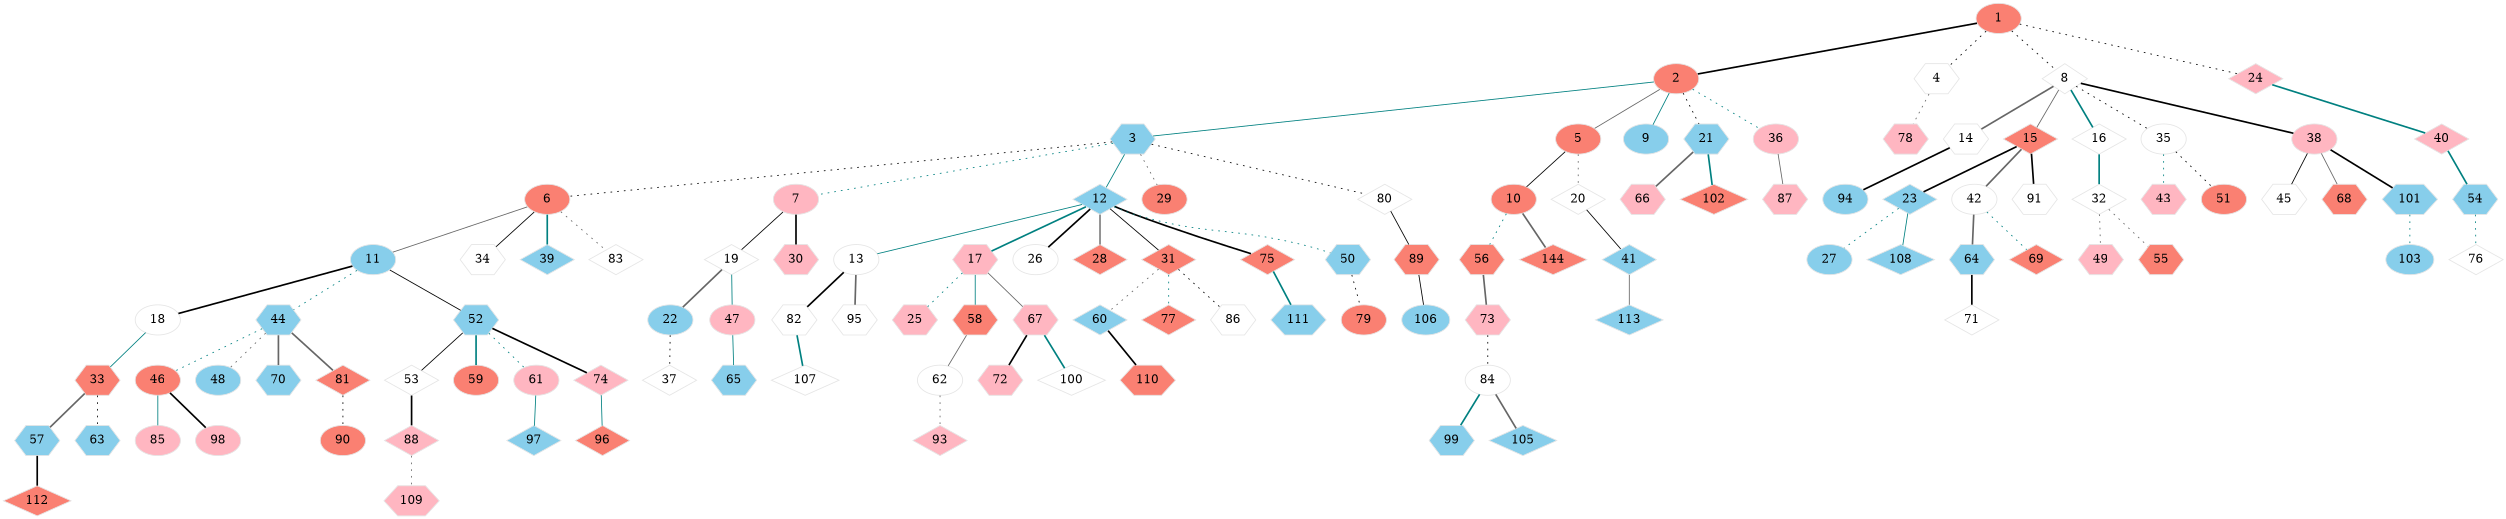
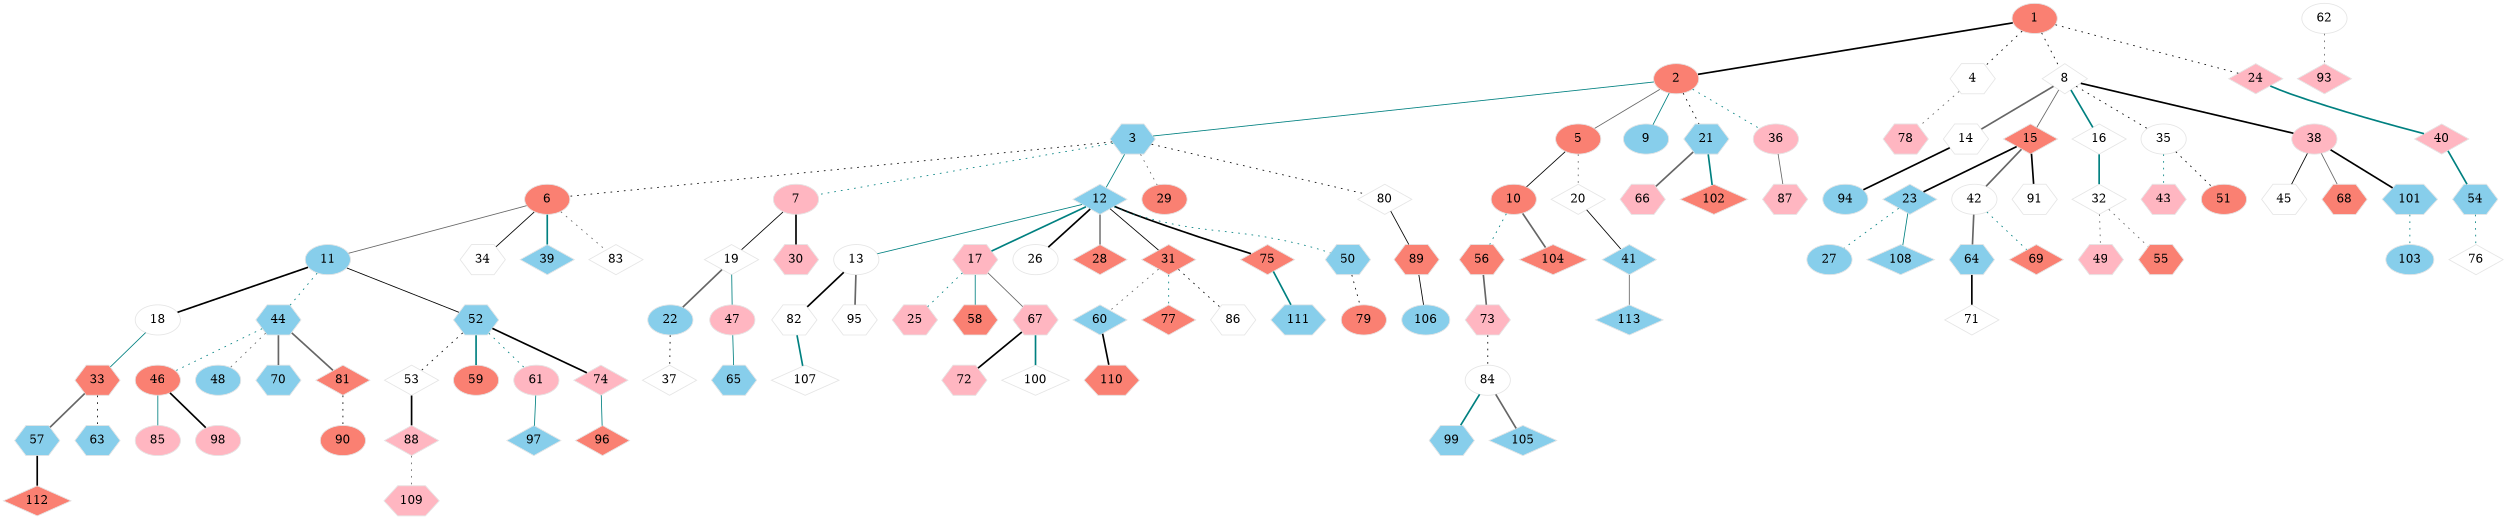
  graph {
    node [color=gray90 fillcolor=skyblue shape=hexagon style=filled]
    edge [color=black style=bold]
    1 [fillcolor=salmon shape=ellipse]
    2 [fillcolor=salmon shape=ellipse]
    4 [fillcolor=white]
    8 [fillcolor=white shape=diamond]
    24 [fillcolor=lightpink shape=diamond]
    3
    5 [fillcolor=salmon shape=ellipse]
    9 [shape=ellipse]
    21
    36 [fillcolor=lightpink shape=ellipse]
    78 [fillcolor=lightpink]
    14 [fillcolor=white]
    15 [fillcolor=salmon shape=diamond]
    16 [fillcolor=white shape=diamond]
    35 [fillcolor=white shape=ellipse]
    38 [fillcolor=lightpink shape=ellipse]
    40 [fillcolor=lightpink shape=diamond]
    6 [fillcolor=salmon shape=ellipse]
    7 [fillcolor=lightpink shape=ellipse]
    12 [shape=diamond]
    29 [fillcolor=salmon shape=ellipse]
    80 [fillcolor=white shape=diamond]
    10 [fillcolor=salmon shape=ellipse]
    20 [fillcolor=white shape=diamond]
    66 [fillcolor=lightpink]
    102 [fillcolor=salmon shape=diamond]
    87 [fillcolor=lightpink]
    11 [shape=ellipse]
    34 [fillcolor=white]
    39 [shape=diamond]
    83 [fillcolor=white shape=diamond]
    19 [fillcolor=white shape=diamond]
    30 [fillcolor=lightpink]
    13 [fillcolor=white shape=ellipse]
    17 [fillcolor=lightpink]
    26 [fillcolor=white shape=ellipse]
    28 [fillcolor=salmon shape=diamond]
    31 [fillcolor=salmon shape=diamond]
    75 [fillcolor=salmon shape=diamond]
    50
    89 [fillcolor=salmon]
    56 [fillcolor=salmon]
-   104 [fillcolor=salmon shape=diamond label=144]
+   104 [fillcolor=salmon shape=diamond]
    41 [shape=diamond]
    18 [fillcolor=white shape=ellipse]
    44
    52
    22 [shape=ellipse]
    47 [fillcolor=lightpink shape=ellipse]
    94 [shape=ellipse]
    23 [shape=diamond]
    42 [fillcolor=white shape=ellipse]
    91 [fillcolor=white]
    32 [fillcolor=white shape=diamond]
    43 [fillcolor=lightpink]
    51 [fillcolor=salmon shape=ellipse]
    45 [fillcolor=white]
    68 [fillcolor=salmon]
    101
    73 [fillcolor=lightpink]
    33 [fillcolor=salmon]
    46 [fillcolor=salmon shape=ellipse]
    48 [shape=ellipse]
    70
    81 [fillcolor=salmon shape=diamond]
    53 [fillcolor=white shape=diamond]
    59 [fillcolor=salmon shape=ellipse]
    61 [fillcolor=lightpink shape=ellipse]
    74 [fillcolor=lightpink shape=diamond]
    82 [fillcolor=white]
    95 [fillcolor=white]
    25 [fillcolor=lightpink]
    58 [fillcolor=salmon]
    67 [fillcolor=lightpink]
    60 [shape=diamond]
    77 [fillcolor=salmon shape=diamond]
    86 [fillcolor=white]
    111
    107 [fillcolor=white shape=diamond]
    27 [shape=ellipse]
    108 [shape=diamond]
    64
    69 [fillcolor=salmon shape=diamond]
    49 [fillcolor=lightpink]
    55 [fillcolor=salmon]
    62 [fillcolor=white shape=ellipse]
    72 [fillcolor=lightpink]
    100 [fillcolor=white shape=diamond]
    57
    63
    37 [fillcolor=white shape=diamond]
    65
    113 [shape=diamond]
    54
    79 [fillcolor=salmon shape=ellipse]
    110 [fillcolor=salmon]
    112 [fillcolor=salmon shape=diamond]
    103 [shape=ellipse]
    76 [fillcolor=white shape=diamond]
    71 [fillcolor=white shape=diamond]
    85 [fillcolor=lightpink shape=ellipse]
    98 [fillcolor=lightpink shape=ellipse]
    90 [fillcolor=salmon shape=ellipse]
    88 [fillcolor=lightpink shape=diamond]
    97 [shape=diamond]
    96 [fillcolor=salmon shape=diamond]
    109 [fillcolor=lightpink]
    84 [fillcolor=white shape=ellipse]
    93 [fillcolor=lightpink shape=diamond]
    99
    105 [shape=diamond]
    106 [shape=ellipse]
    1 -- 2
    1 -- 4 [style=dotted]
    1 -- 8 [style=dotted]
    1 -- 24 [style=dotted]
    2 -- 3 [color=teal style=solid]
    2 -- 5 [color=gray40 style=solid]
    2 -- 9 [color=teal style=solid]
    2 -- 21 [style=dotted]
    2 -- 36 [color=teal style=dotted]
    4 -- 78 [color=gray40 style=dotted]
    8 -- 14 [color=gray40]
    8 -- 15 [color=gray40 style=solid]
    8 -- 16 [color=teal]
    8 -- 35 [style=dotted]
    8 -- 38
    24 -- 40 [color=teal]
    3 -- 6 [style=dotted]
    3 -- 7 [color=teal style=dotted]
    3 -- 12 [color=teal style=solid]
    3 -- 29 [color=gray40 style=dotted]
    3 -- 80 [style=dotted]
    5 -- 10 [style=solid]
    5 -- 20 [color=gray40 style=dotted]
    21 -- 66 [color=gray40]
    21 -- 102 [color=teal]
    36 -- 87 [color=gray40 style=solid]
    14 -- 94
    15 -- 23
    15 -- 42 [color=gray40]
    15 -- 91
    16 -- 32 [color=teal]
    35 -- 43 [color=teal style=dotted]
    35 -- 51 [style=dotted]
    38 -- 45 [style=solid]
    38 -- 68 [color=gray40 style=solid]
    38 -- 101
    40 -- 54 [color=teal]
    6 -- 11 [color=gray40 style=solid]
    6 -- 34 [style=solid]
    6 -- 39 [color=teal]
    6 -- 83 [color=gray40 style=dotted]
    7 -- 19 [style=solid]
    7 -- 30
    12 -- 13 [color=teal style=solid]
    12 -- 17 [color=teal]
    12 -- 26
    12 -- 28 [style=solid]
    12 -- 31 [style=solid]
    12 -- 75
    12 -- 50 [color=teal style=dotted]
    80 -- 89 [style=solid]
    10 -- 56 [color=teal style=dotted]
    10 -- 104 [color=gray40]
    20 -- 41 [style=solid]
    11 -- 18
    11 -- 44 [color=teal style=dotted]
    11 -- 52 [style=solid]
    19 -- 22 [color=gray40]
    19 -- 47 [color=teal style=solid]
    13 -- 82
    13 -- 95 [color=gray40]
    17 -- 25 [color=teal style=dotted]
    17 -- 58 [color=teal style=solid]
    17 -- 67 [color=gray40 style=solid]
    31 -- 60 [color=gray40 style=dotted]
    31 -- 77 [color=teal style=dotted]
    31 -- 86 [style=dotted]
    75 -- 111 [color=teal]
    50 -- 79 [style=dotted]
    89 -- 106 [style=solid]
    56 -- 73 [color=gray40]
    41 -- 113 [color=gray40 style=solid]
    18 -- 33 [color=teal style=solid]
    44 -- 46 [color=teal style=dotted]
    44 -- 48 [color=gray40 style=dotted]
    44 -- 70 [color=gray40]
    44 -- 81 [color=gray40]
-   52 -- 53 [style=solid]
+   52 -- 53 [style=dotted]
    52 -- 59 [color=teal]
    52 -- 61 [color=teal style=dotted]
    52 -- 74
    22 -- 37 [style=dotted]
    47 -- 65 [color=teal style=solid]
    23 -- 27 [color=teal style=dotted]
    23 -- 108 [color=teal style=solid]
    42 -- 64 [color=gray40]
    42 -- 69 [color=teal style=dotted]
    32 -- 49 [color=gray40 style=dotted]
    32 -- 55 [color=gray40 style=dotted]
    101 -- 103 [color=teal style=dotted]
    73 -- 84 [style=dotted]
    33 -- 57 [color=gray40]
    33 -- 63 [style=dotted]
    46 -- 85 [color=teal style=solid]
    46 -- 98
    81 -- 90 [style=dotted]
    53 -- 88
    61 -- 97 [color=teal style=solid]
    74 -- 96 [color=teal style=solid]
    82 -- 107 [color=teal]
-   58 -- 62 [color=gray40 style=solid]
    67 -- 72
    67 -- 100 [color=teal]
    60 -- 110
    64 -- 71
    62 -- 93 [color=gray40 style=dotted]
    57 -- 112
    54 -- 76 [color=teal style=dotted]
    88 -- 109 [color=gray40 style=dotted]
    84 -- 99 [color=teal]
    84 -- 105 [color=gray40]
  }
